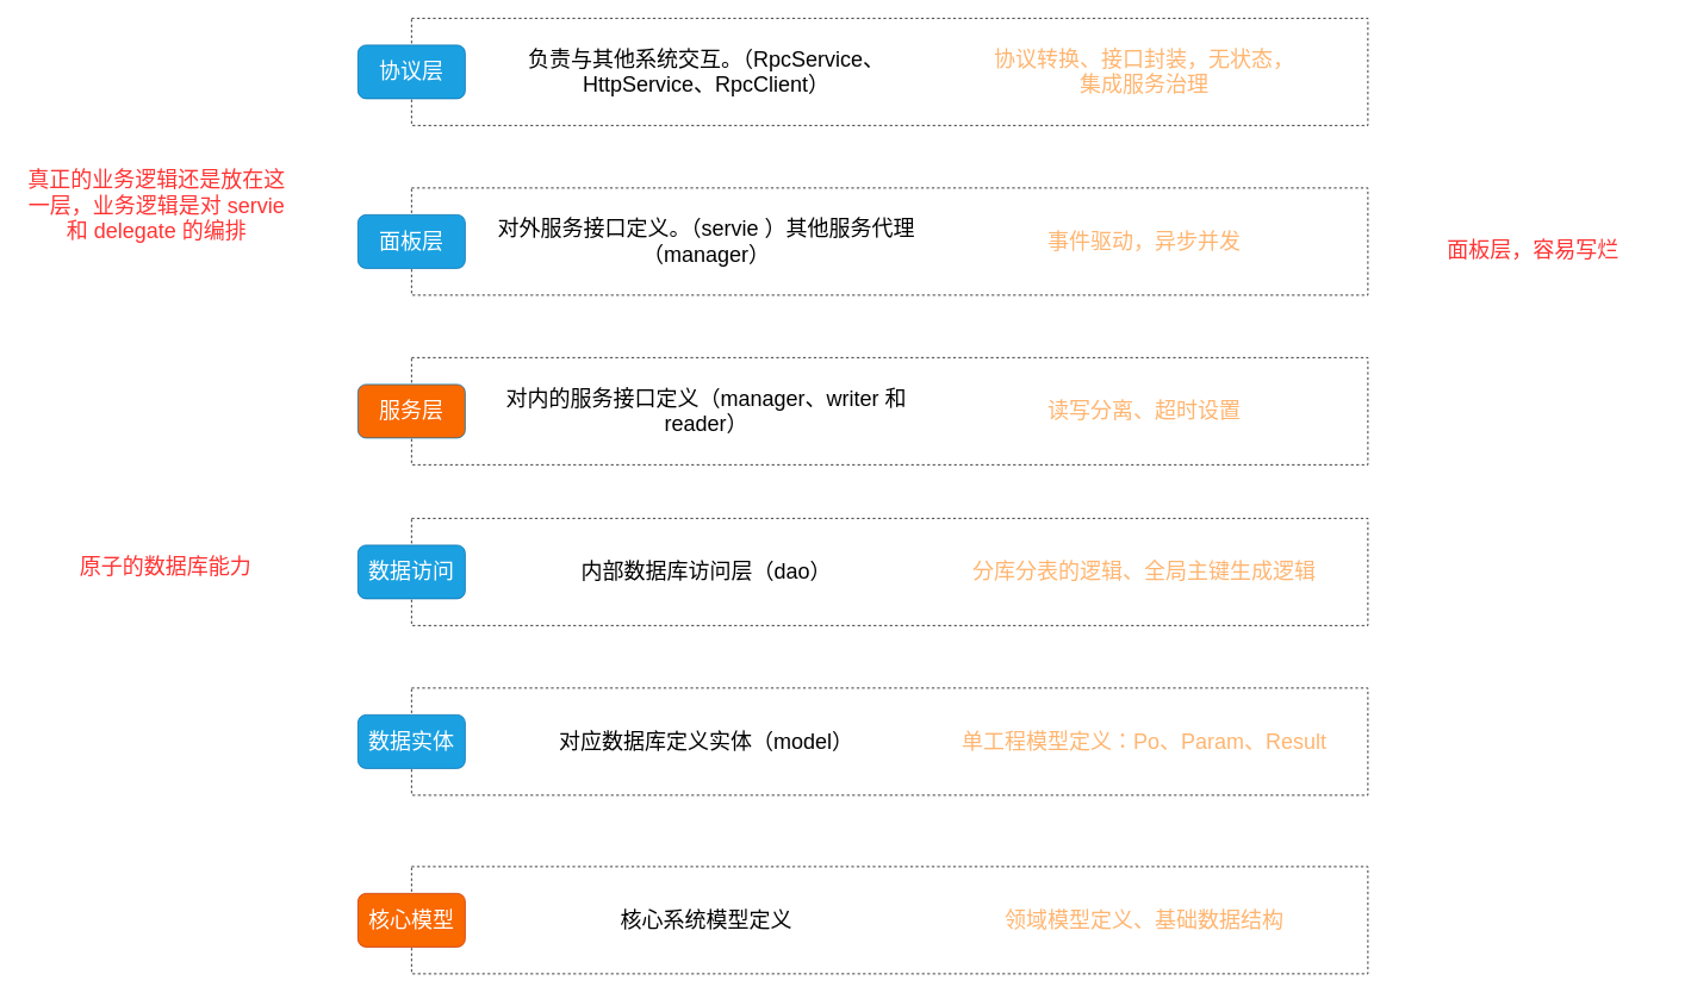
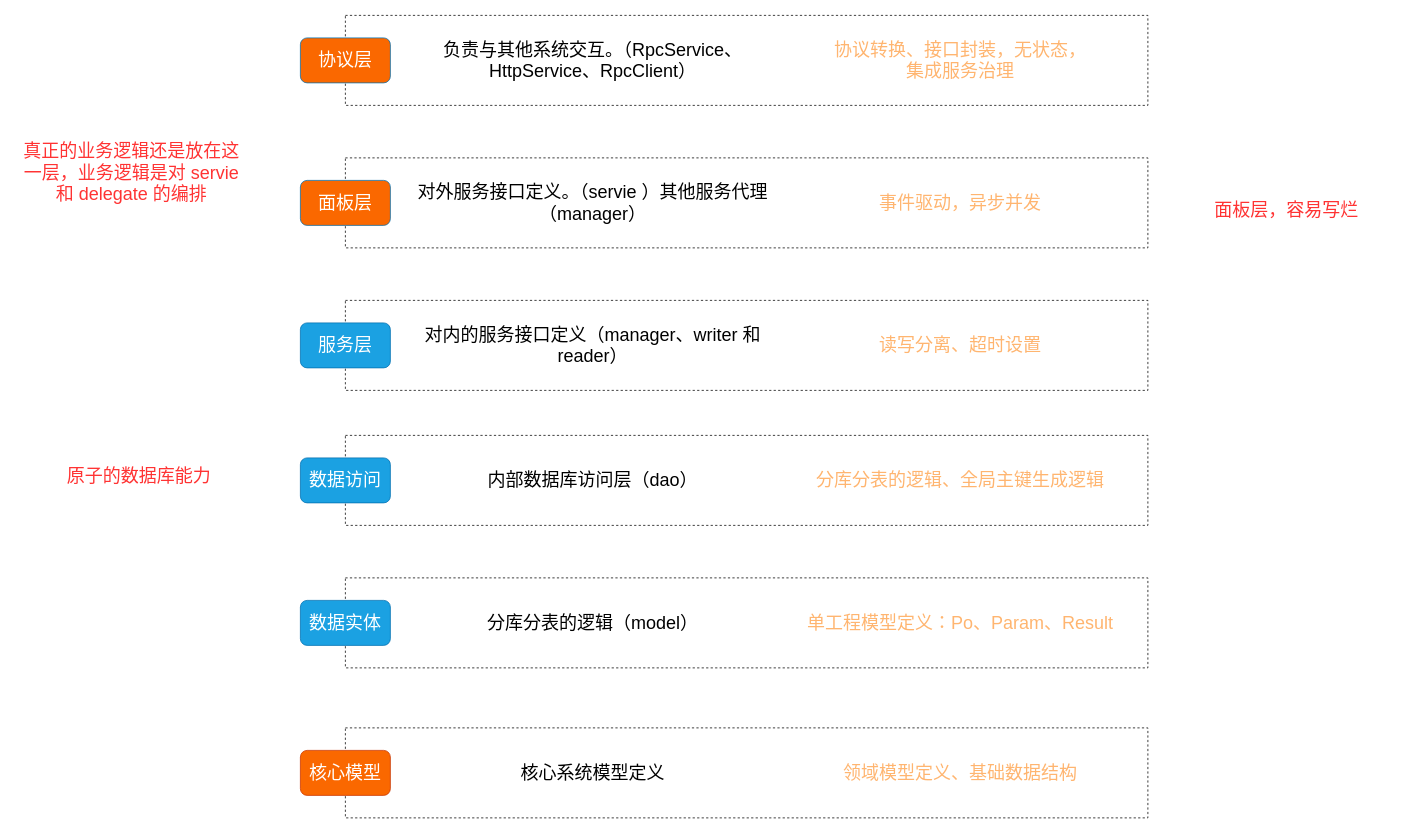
  <mxCell id="0" />
  <mxCell id="1" parent="0" />
  <mxCell id="2" value="" style="rounded=0;whiteSpace=wrap;html=1;fontSize=24;dashed=1;" vertex="1" parent="1"><mxGeometry x="460" y="20" width="1070" height="120" as="geometry" /></mxCell>
- <mxCell id="3" value="协议层" style="rounded=1;whiteSpace=wrap;html=1;fillColor=#1ba1e2;strokeColor=#006EAF;fontColor=#ffffff;fontSize=24;" vertex="1" parent="1"><mxGeometry x="400" y="50" width="120" height="60" as="geometry" /></mxCell>
+ <mxCell id="3" value="协议层" style="rounded=1;whiteSpace=wrap;html=1;fillColor=#fa6800;strokeColor=#006EAF;fontColor=#ffffff;fontSize=24;" vertex="1" parent="1"><mxGeometry x="400" y="50" width="120" height="60" as="geometry" /></mxCell>
  <mxCell id="4" value="负责与其他系统交互。（RpcService、HttpService、RpcClient）" style="text;html=1;strokeColor=none;fillColor=none;align=center;verticalAlign=middle;whiteSpace=wrap;rounded=0;dashed=1;fontSize=24;" vertex="1" parent="1"><mxGeometry x="530" y="70" width="520" height="20" as="geometry" /></mxCell>
  <mxCell id="5" value="协议转换、接口封装，无状态，&lt;br&gt;集成服务治理" style="text;html=1;strokeColor=none;fillColor=none;align=center;verticalAlign=middle;whiteSpace=wrap;rounded=0;dashed=1;fontSize=24;fontColor=#FFB570;" vertex="1" parent="1"><mxGeometry x="1020" y="70" width="520" height="20" as="geometry" /></mxCell>
  <mxCell id="6" value="" style="rounded=0;whiteSpace=wrap;html=1;fontSize=24;dashed=1;" vertex="1" parent="1"><mxGeometry x="460" y="210" width="1070" height="120" as="geometry" /></mxCell>
- <mxCell id="7" value="面板层" style="rounded=1;whiteSpace=wrap;html=1;fillColor=#1ba1e2;strokeColor=#006EAF;fontColor=#ffffff;fontSize=24;" vertex="1" parent="1"><mxGeometry x="400" y="240" width="120" height="60" as="geometry" /></mxCell>
+ <mxCell id="7" value="面板层" style="rounded=1;whiteSpace=wrap;html=1;fillColor=#fa6800;strokeColor=#006EAF;fontColor=#ffffff;fontSize=24;" vertex="1" parent="1"><mxGeometry x="400" y="240" width="120" height="60" as="geometry" /></mxCell>
  <mxCell id="8" value="对外服务接口定义。（servie ）其他服务代理（manager）" style="text;html=1;strokeColor=none;fillColor=none;align=center;verticalAlign=middle;whiteSpace=wrap;rounded=0;dashed=1;fontSize=24;" vertex="1" parent="1"><mxGeometry x="530" y="260" width="520" height="20" as="geometry" /></mxCell>
  <mxCell id="9" value="事件驱动，异步并发" style="text;html=1;strokeColor=none;fillColor=none;align=center;verticalAlign=middle;whiteSpace=wrap;rounded=0;dashed=1;fontSize=24;fontColor=#FFB570;" vertex="1" parent="1"><mxGeometry x="1020" y="260" width="520" height="20" as="geometry" /></mxCell>
  <mxCell id="10" value="" style="rounded=0;whiteSpace=wrap;html=1;fontSize=24;dashed=1;" vertex="1" parent="1"><mxGeometry x="460" y="400" width="1070" height="120" as="geometry" /></mxCell>
- <mxCell id="11" value="服务层" style="rounded=1;whiteSpace=wrap;html=1;fillColor=#fa6800;strokeColor=#006EAF;fontColor=#ffffff;fontSize=24;" vertex="1" parent="1"><mxGeometry x="400" y="430" width="120" height="60" as="geometry" /></mxCell>
+ <mxCell id="11" value="服务层" style="rounded=1;whiteSpace=wrap;html=1;fillColor=#1ba1e2;strokeColor=#006EAF;fontColor=#ffffff;fontSize=24;" vertex="1" parent="1"><mxGeometry x="400" y="430" width="120" height="60" as="geometry" /></mxCell>
  <mxCell id="12" value="对内的服务接口定义（manager、writer 和 reader）" style="text;html=1;strokeColor=none;fillColor=none;align=center;verticalAlign=middle;whiteSpace=wrap;rounded=0;dashed=1;fontSize=24;" vertex="1" parent="1"><mxGeometry x="530" y="450" width="520" height="20" as="geometry" /></mxCell>
  <mxCell id="13" value="读写分离、超时设置" style="text;html=1;strokeColor=none;fillColor=none;align=center;verticalAlign=middle;whiteSpace=wrap;rounded=0;dashed=1;fontSize=24;fontColor=#FFB570;" vertex="1" parent="1"><mxGeometry x="1020" y="450" width="520" height="20" as="geometry" /></mxCell>
  <mxCell id="14" value="" style="rounded=0;whiteSpace=wrap;html=1;fontSize=24;dashed=1;" vertex="1" parent="1"><mxGeometry x="460" y="580" width="1070" height="120" as="geometry" /></mxCell>
  <mxCell id="15" value="数据访问" style="rounded=1;whiteSpace=wrap;html=1;fillColor=#1ba1e2;strokeColor=#006EAF;fontColor=#ffffff;fontSize=24;" vertex="1" parent="1"><mxGeometry x="400" y="610" width="120" height="60" as="geometry" /></mxCell>
  <mxCell id="16" value="内部数据库访问层（dao）" style="text;html=1;strokeColor=none;fillColor=none;align=center;verticalAlign=middle;whiteSpace=wrap;rounded=0;dashed=1;fontSize=24;" vertex="1" parent="1"><mxGeometry x="530" y="630" width="520" height="20" as="geometry" /></mxCell>
  <mxCell id="17" value="分库分表的逻辑、全局主键生成逻辑" style="text;html=1;strokeColor=none;fillColor=none;align=center;verticalAlign=middle;whiteSpace=wrap;rounded=0;dashed=1;fontSize=24;fontColor=#FFB570;" vertex="1" parent="1"><mxGeometry x="1020" y="630" width="520" height="20" as="geometry" /></mxCell>
  <mxCell id="18" value="" style="rounded=0;whiteSpace=wrap;html=1;fontSize=24;dashed=1;" vertex="1" parent="1"><mxGeometry x="460" y="770" width="1070" height="120" as="geometry" /></mxCell>
  <mxCell id="19" value="数据实体" style="rounded=1;whiteSpace=wrap;html=1;fillColor=#1ba1e2;strokeColor=#006EAF;fontColor=#ffffff;fontSize=24;" vertex="1" parent="1"><mxGeometry x="400" y="800" width="120" height="60" as="geometry" /></mxCell>
- <mxCell id="20" value="对应数据库定义实体（model）" style="text;html=1;strokeColor=none;fillColor=none;align=center;verticalAlign=middle;whiteSpace=wrap;rounded=0;dashed=1;fontSize=24;" vertex="1" parent="1"><mxGeometry x="530" y="820" width="520" height="20" as="geometry" /></mxCell>
+ <mxCell id="20" value="分库分表的逻辑（model）" style="text;html=1;strokeColor=none;fillColor=none;align=center;verticalAlign=middle;whiteSpace=wrap;rounded=0;dashed=1;fontSize=24;" vertex="1" parent="1"><mxGeometry x="530" y="820" width="520" height="20" as="geometry" /></mxCell>
  <mxCell id="21" value="单工程模型定义：Po、Param、Result" style="text;html=1;strokeColor=none;fillColor=none;align=center;verticalAlign=middle;whiteSpace=wrap;rounded=0;dashed=1;fontSize=24;fontColor=#FFB570;" vertex="1" parent="1"><mxGeometry x="1020" y="820" width="520" height="20" as="geometry" /></mxCell>
  <mxCell id="22" value="" style="rounded=0;whiteSpace=wrap;html=1;fontSize=24;dashed=1;" vertex="1" parent="1"><mxGeometry x="460" y="970" width="1070" height="120" as="geometry" /></mxCell>
  <mxCell id="23" value="&lt;span style=&quot;&quot;&gt;核心模型&lt;/span&gt;" style="rounded=1;whiteSpace=wrap;html=1;fillColor=#fa6800;strokeColor=#C73500;fontSize=24;fontColor=#FFFFFF;" vertex="1" parent="1"><mxGeometry x="400" y="1000" width="120" height="60" as="geometry" /></mxCell>
  <mxCell id="24" value="核心系统模型定义" style="text;html=1;strokeColor=none;fillColor=none;align=center;verticalAlign=middle;whiteSpace=wrap;rounded=0;dashed=1;fontSize=24;" vertex="1" parent="1"><mxGeometry x="530" y="1020" width="520" height="20" as="geometry" /></mxCell>
  <mxCell id="25" value="领域模型定义、基础数据结构" style="text;html=1;strokeColor=none;fillColor=none;align=center;verticalAlign=middle;whiteSpace=wrap;rounded=0;dashed=1;fontSize=24;fontColor=#FFB570;" vertex="1" parent="1"><mxGeometry x="1020" y="1020" width="520" height="20" as="geometry" /></mxCell>
  <mxCell id="26" value="面板层，容易写烂" style="text;html=1;strokeColor=none;fillColor=none;align=center;verticalAlign=middle;whiteSpace=wrap;rounded=0;dashed=1;fontSize=24;fontColor=#FF3333;" vertex="1" parent="1"><mxGeometry x="1560" y="270" width="310" height="20" as="geometry" /></mxCell>
  <mxCell id="27" value="真正的业务逻辑还是放在这一层，业务逻辑是对 servie 和 delegate 的编排" style="text;html=1;strokeColor=none;fillColor=none;align=center;verticalAlign=middle;whiteSpace=wrap;rounded=0;dashed=1;fontSize=24;fontColor=#FF3333;" vertex="1" parent="1"><mxGeometry x="20" y="220" width="310" height="20" as="geometry" /></mxCell>
  <mxCell id="28" value="原子的数据库能力" style="text;html=1;strokeColor=none;fillColor=none;align=center;verticalAlign=middle;whiteSpace=wrap;rounded=0;dashed=1;fontSize=24;fontColor=#FF3333;" vertex="1" parent="1"><mxGeometry x="30" y="625" width="310" height="20" as="geometry" /></mxCell>
